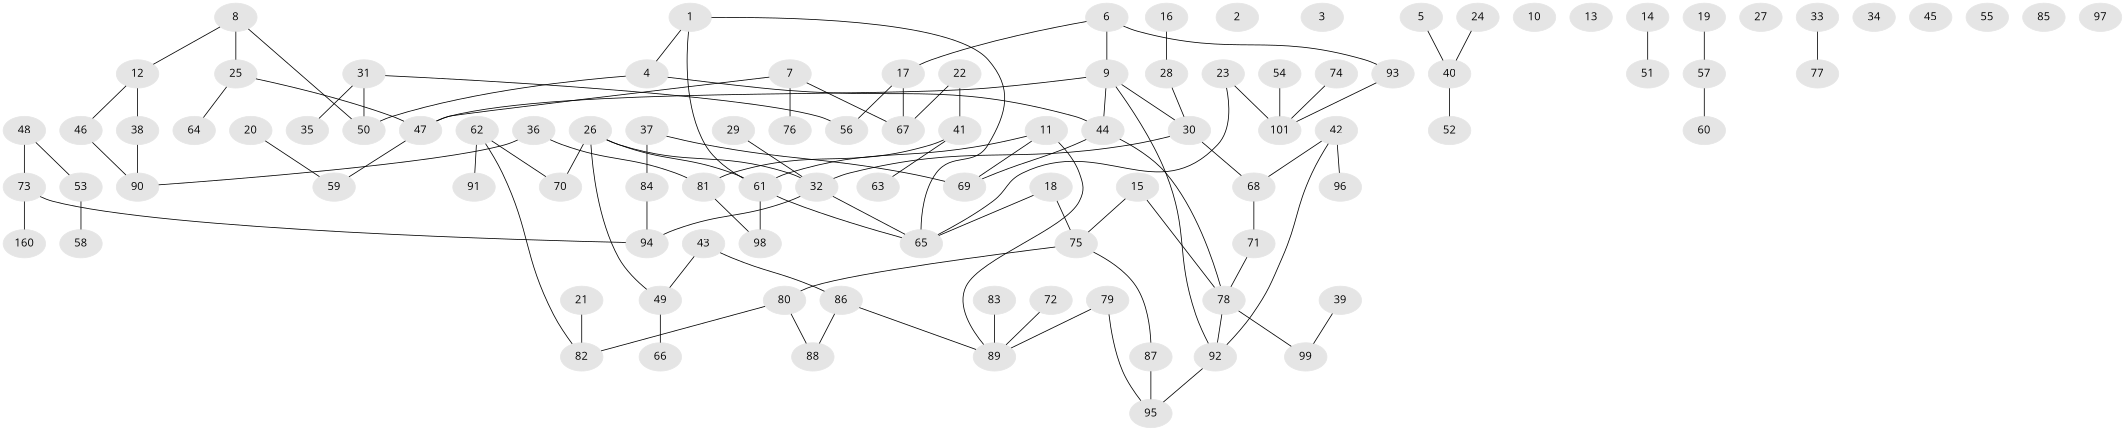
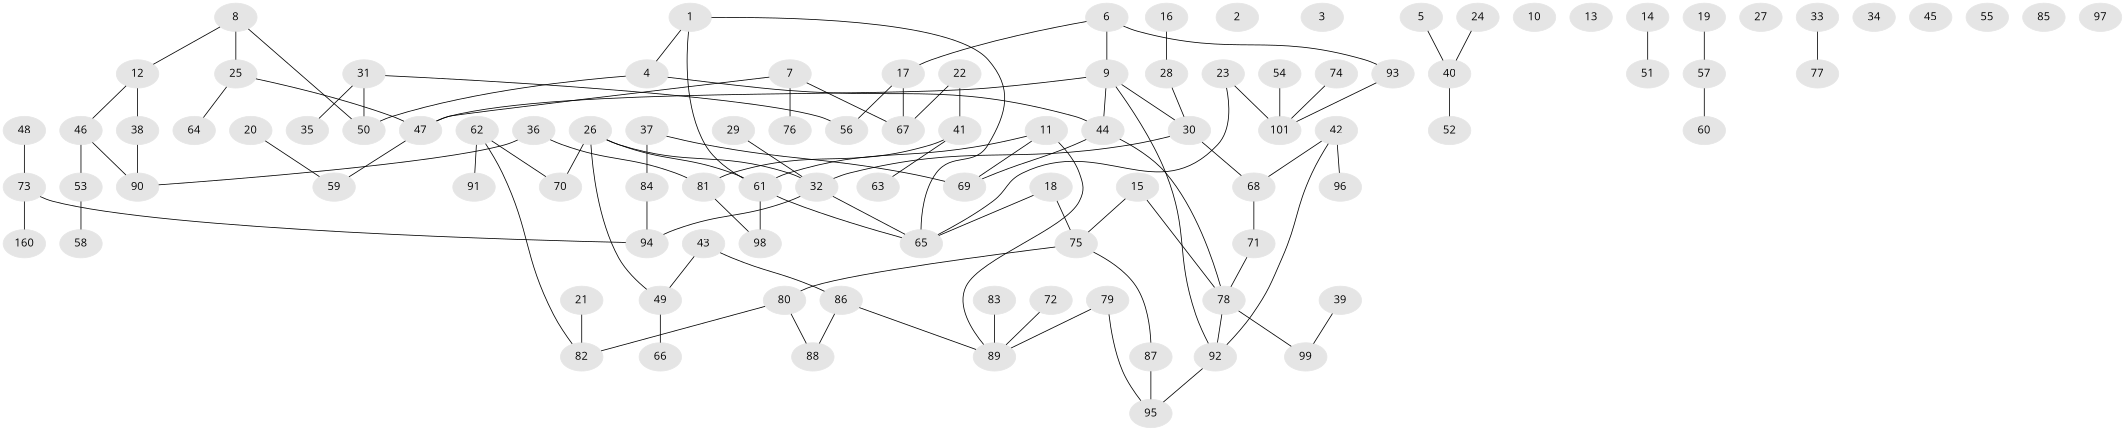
  graph {
    fontname="Open Sans"
    node [color=gray90 fontname="Open Sans" style=filled]
    edge [fontname="Open Sans"]
    1
    4
    61
    65
    44
    50
    98
    2
    3
    69
    78
    5
    40
    52
    6
    9
    17
    93
    47
    30
    92
    67
    56
    101
    7
    76
    59
    8
    12
    25
    38
    46
    64
    32
    68
    95
    10
    11
    89
    90
    53
    13
    14
    51
    15
    75
    80
    87
    99
    16
    28
    18
    19
    57
    60
    20
    21
    82
    22
    41
    81
    63
    23
    24
    26
    49
    70
    94
    66
    27
    29
    71
    31
    35
    33
    77
    34
    36
    37
    84
    39
    42
    96
    43
    86
    88
    45
    58
    48
    73
    n91 [label=160]
    54
    55
    62
    91
    72
    74
    79
    83
    85
    97
    1 -- 4
    1 -- 61
    1 -- 65
    4 -- 44
    4 -- 50
    61 -- 65
    61 -- 98
    44 -- 69
    44 -- 78
    78 -- 92
    78 -- 99
    5 -- 40
    40 -- 52
    6 -- 9
    6 -- 17
    6 -- 93
    9 -- 44
    9 -- 47
    9 -- 30
    9 -- 92
    17 -- 67
    17 -- 56
    93 -- 101
    47 -- 59
    30 -- 32
    30 -- 68
    92 -- 95
    7 -- 47
    7 -- 67
    7 -- 76
    8 -- 50
    8 -- 12
    8 -- 25
    12 -- 38
    12 -- 46
    25 -- 47
    25 -- 64
    38 -- 90
    46 -- 90
-   48 -- 53
+   46 -- 53
    32 -- 65
    32 -- 94
    68 -- 71
    11 -- 61
    11 -- 69
    11 -- 89
    53 -- 58
    14 -- 51
    15 -- 78
    15 -- 75
    75 -- 80
    75 -- 87
    80 -- 82
    80 -- 88
    87 -- 95
    16 -- 28
    28 -- 30
    18 -- 65
    18 -- 75
    19 -- 57
    57 -- 60
    20 -- 59
    21 -- 82
    22 -- 67
    22 -- 41
    41 -- 81
    41 -- 63
    81 -- 98
    23 -- 65
    23 -- 101
    24 -- 40
    26 -- 61
    26 -- 32
    26 -- 49
    26 -- 70
    49 -- 66
    29 -- 32
    71 -- 78
    31 -- 50
    31 -- 56
    31 -- 35
    33 -- 77
    36 -- 90
    36 -- 81
    37 -- 69
    37 -- 84
    84 -- 94
    39 -- 99
    42 -- 92
    42 -- 68
    42 -- 96
    43 -- 49
    43 -- 86
    86 -- 89
    86 -- 88
    48 -- 73
    73 -- 94
    73 -- n91
    54 -- 101
    62 -- 82
    62 -- 70
    62 -- 91
    72 -- 89
    74 -- 101
    79 -- 95
    79 -- 89
    83 -- 89
  }
